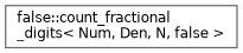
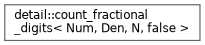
  digraph {
    rankdir=LR
-   n1 [color=grey40 fillcolor=white fontname=Helvetica fontsize=10 height=0.2 label="false::count_fractional\l_digits\< Num, Den, N, false \>" shape=box style=filled width=0.4]
+   n1 [color=grey40 fillcolor=white fontname=Helvetica fontsize=10 height=0.2 label="detail::count_fractional\l_digits\< Num, Den, N, false \>" shape=box style=filled width=0.4]
  }
